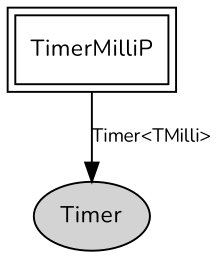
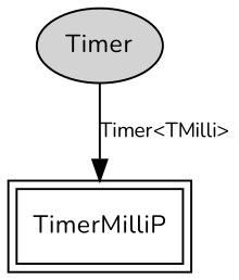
  digraph {
    fontname=Nunito
    node [fontsize=12 fontname=Nunito]
    n1 [label=Timer shape=ellipse style=filled]
    TimerMilliP [peripheries=2 shape=box]
-   TimerMilliP -> n1 [fontsize=10 label="Timer<TMilli>" fontname=Nunito]
+   n1 -> TimerMilliP [fontsize=10 label="Timer<TMilli>" fontname=Nunito]
  }
